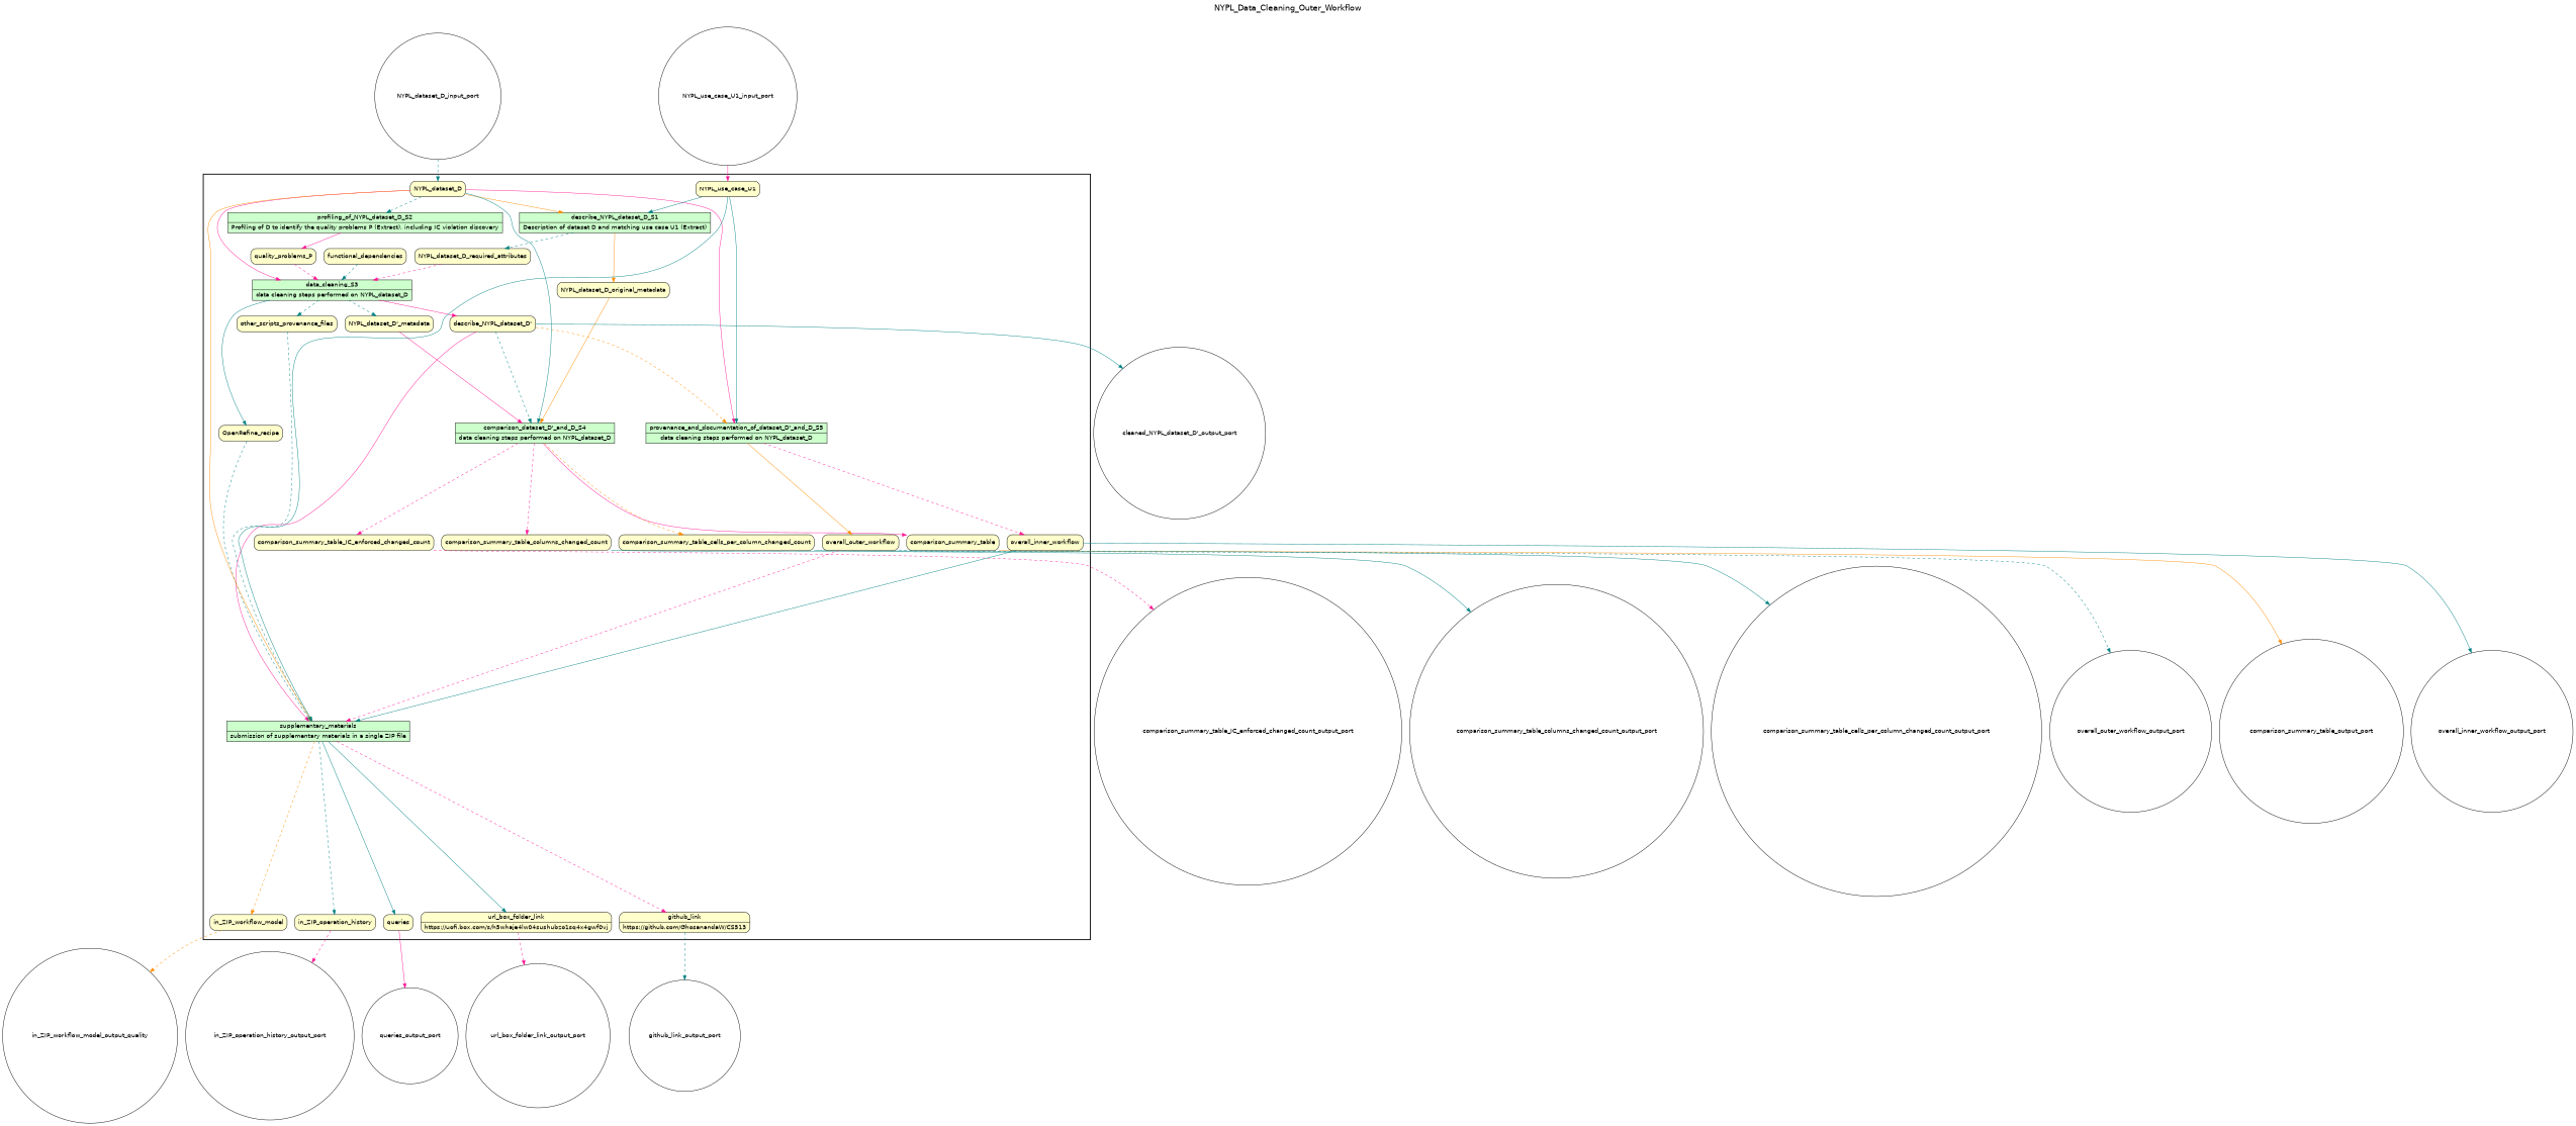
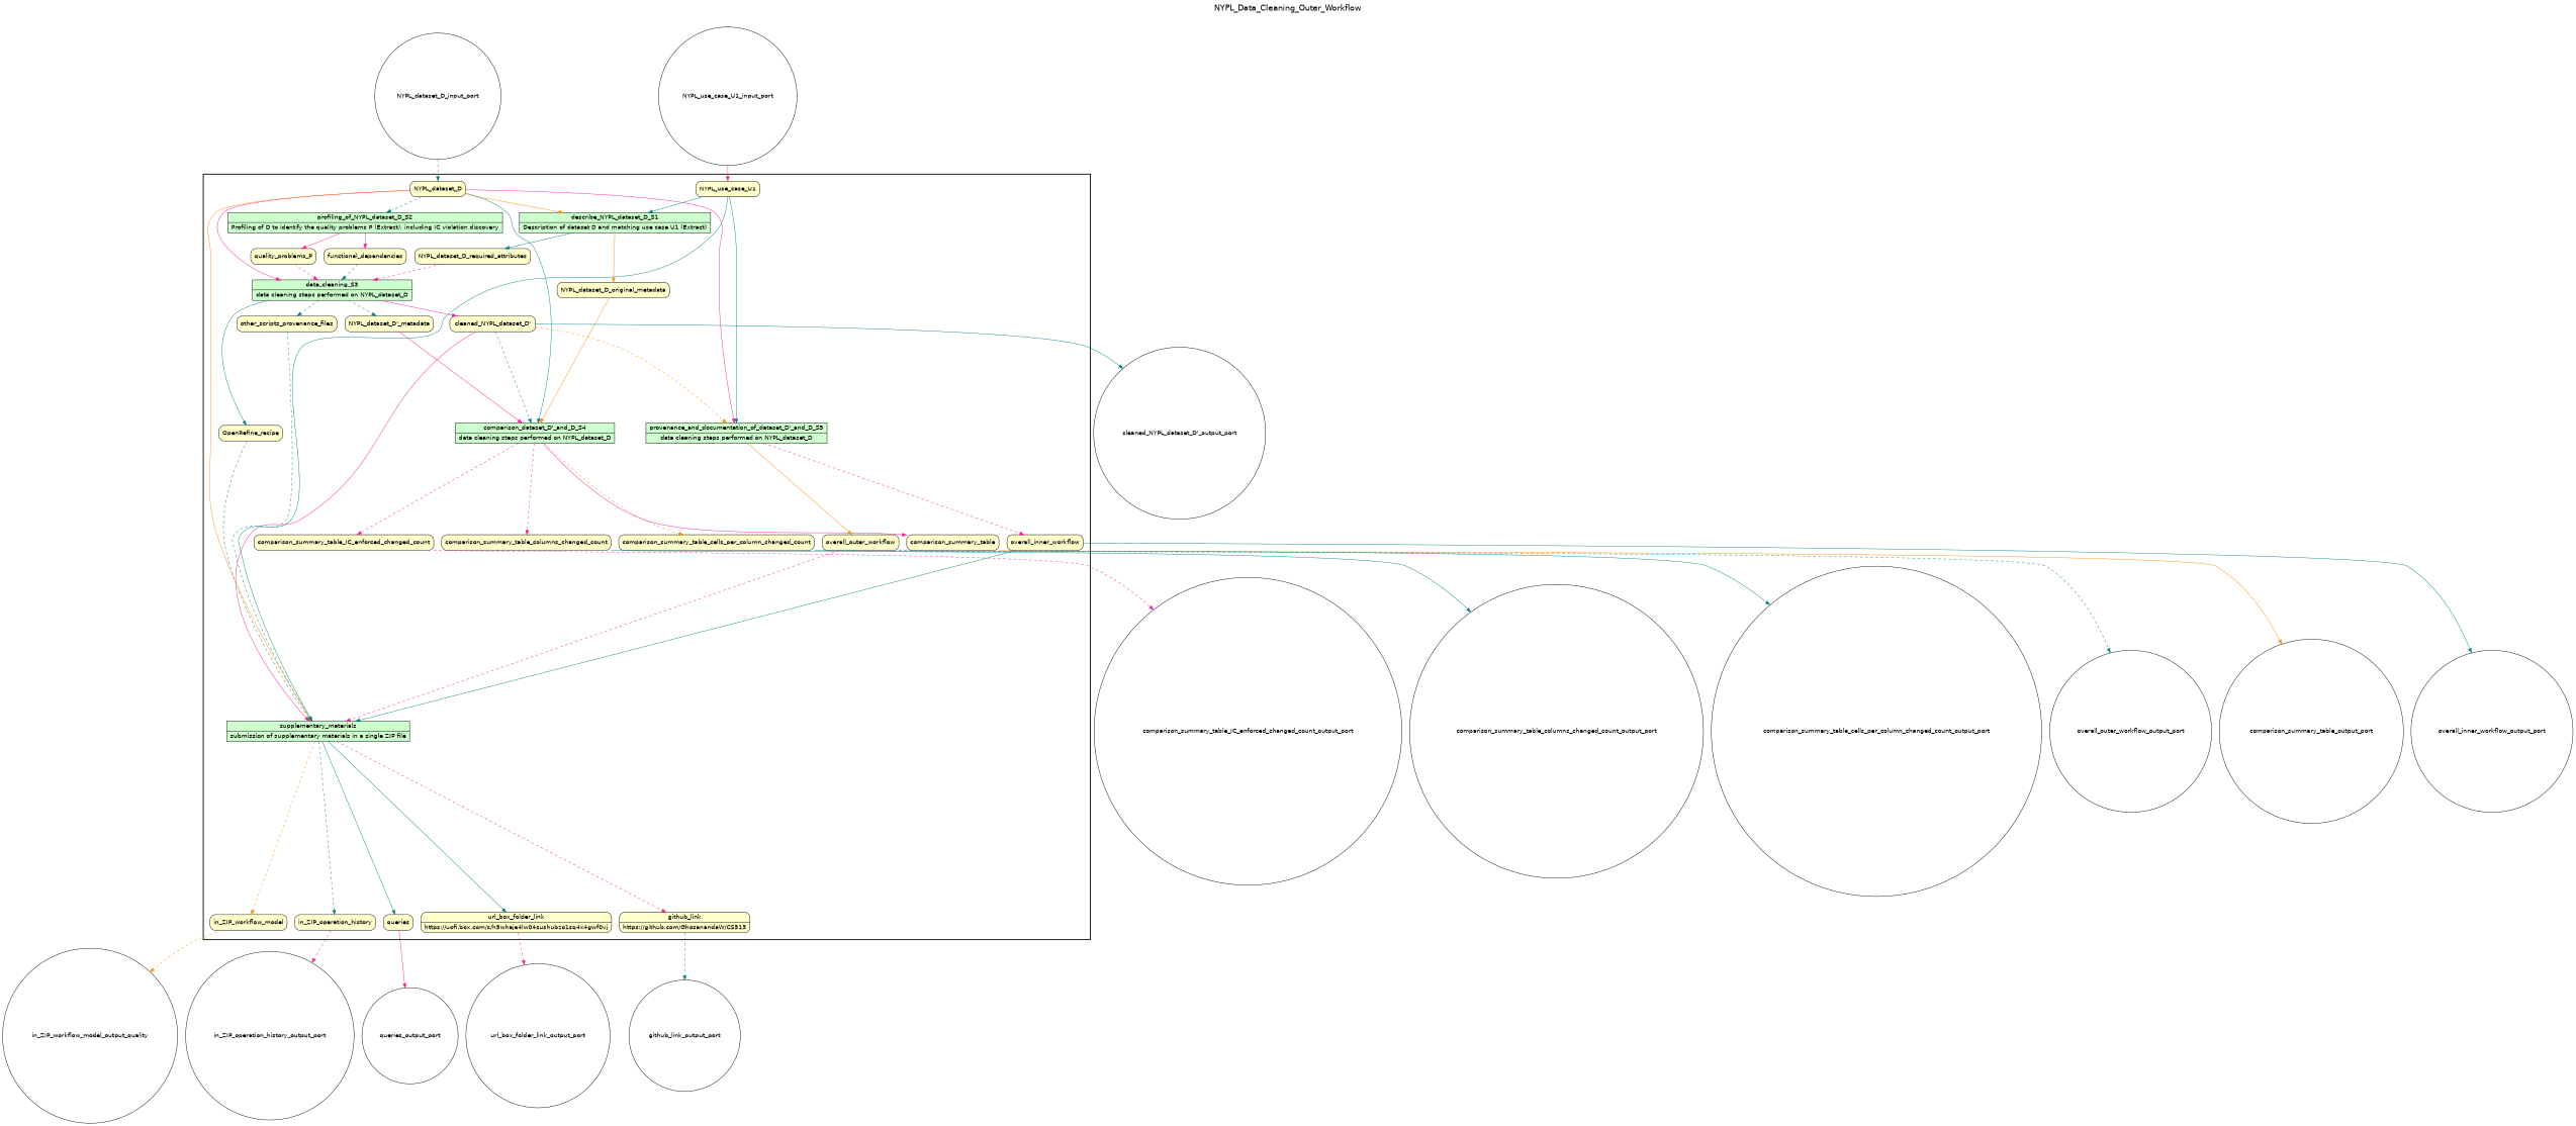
  digraph {
    fontname=Helvetica
    fontsize=18
    label=NYPL_Data_Cleaning_Outer_Workflow
    labelloc=t
    rankdir=TB
    node [fillcolor="#FFFFCC" fontname=Helvetica peripheries=1 shape=box style="rounded,filled"]
    edge [color=teal style=solid]
    n1 [fillcolor="#CCFFCC" label="{<f0> describe_NYPL_dataset_D_S1 |<f1> Description of dataset D and matching use case U1 (Extract)}" rankdir=LR shape=record style=filled]
    NYPL_dataset_D_required_attributes
    NYPL_dataset_D_original_metadata
    n4 [fillcolor="#CCFFCC" label="{<f0> profiling_of_NYPL_dataset_D_S2 |<f1> Profiling of D to identify the quality problems P (Extract), including IC violation discovery}" rankdir=LR shape=record style=filled]
    quality_problems_P
    functional_dependencies
    n7 [fillcolor="#CCFFCC" label="{<f0> data_cleaning_S3 |<f1> data cleaning steps performed on NYPL_dataset_D}" rankdir=LR shape=record style=filled]
-   "cleaned_NYPL_dataset_D'" [label="describe_NYPL_dataset_D'"]
+   "cleaned_NYPL_dataset_D'"
    "NYPL_dataset_D'_metadata"
    OpenRefine_recipe
    other_scripts_provenance_files
    n12 [fillcolor="#CCFFCC" label="{<f0> comparison_dataset_D'_and_D_S4 |<f1> data cleaning steps performed on NYPL_dataset_D}" rankdir=LR shape=record style=filled]
    comparison_summary_table
    comparison_summary_table_columns_changed_count
    comparison_summary_table_cells_per_column_changed_count
    comparison_summary_table_IC_enforced_changed_count
    n17 [fillcolor="#CCFFCC" label="{<f0> provenance_and_documentation_of_dataset_D'_and_D_S5 |<f1> data cleaning steps performed on NYPL_dataset_D}" rankdir=LR shape=record style=filled]
    overall_outer_workflow
    overall_inner_workflow
    n20 [fillcolor="#CCFFCC" label="{<f0> supplementary_materials |<f1> submission of supplementary materials in a single ZIP file}" rankdir=LR shape=record style=filled]
    in_ZIP_workflow_model
    in_ZIP_operation_history
    queries
    n24 [label="{<f0> url_box_folder_link |<f1> https\://uofi.box.com/s/h5whaje4lw04sushubzo1sq4x4gwf0vj}" rankdir=LR shape=record]
    n25 [label="{<f0> github_link |<f1> https\://github.com/GhosanandaW/CS513}" rankdir=LR shape=record]
    NYPL_dataset_D
    NYPL_use_case_U1
    "cleaned_NYPL_dataset_D'_output_port" [fillcolor="#FFFFFF" shape=circle width=0.2]
    comparison_summary_table_output_port [fillcolor="#FFFFFF" shape=circle width=0.2]
    comparison_summary_table_columns_changed_count_output_port [fillcolor="#FFFFFF" shape=circle width=0.2]
    comparison_summary_table_cells_per_column_changed_count_output_port [fillcolor="#FFFFFF" shape=circle width=0.2]
    comparison_summary_table_IC_enforced_changed_count_output_port [fillcolor="#FFFFFF" shape=circle width=0.2]
    overall_outer_workflow_output_port [fillcolor="#FFFFFF" shape=circle width=0.2]
    overall_inner_workflow_output_port [fillcolor="#FFFFFF" shape=circle width=0.2]
    n35 [fillcolor="#FFFFFF" label=in_ZIP_workflow_model_output_quality shape=circle width=0.2]
    in_ZIP_operation_history_output_port [fillcolor="#FFFFFF" shape=circle width=0.2]
    queries_output_port [fillcolor="#FFFFFF" shape=circle width=0.2]
    url_box_folder_link_output_port [fillcolor="#FFFFFF" shape=circle width=0.2]
    github_link_output_port [fillcolor="#FFFFFF" shape=circle width=0.2]
    NYPL_dataset_D_input_port [fillcolor="#FFFFFF" shape=circle width=0.2]
    NYPL_use_case_U1_input_port [fillcolor="#FFFFFF" shape=circle width=0.2]
    subgraph cluster_1 {
      color=black
      label=""
      penwidth=2
      subgraph cluster_2 {
        color=black
        label=""
        penwidth=0
        n1
        NYPL_dataset_D_required_attributes
        NYPL_dataset_D_original_metadata
        n4
        quality_problems_P
        functional_dependencies
        n7
        "cleaned_NYPL_dataset_D'"
        "NYPL_dataset_D'_metadata"
        OpenRefine_recipe
        other_scripts_provenance_files
        n12
        comparison_summary_table
        comparison_summary_table_columns_changed_count
        comparison_summary_table_cells_per_column_changed_count
        comparison_summary_table_IC_enforced_changed_count
        n17
        overall_outer_workflow
        overall_inner_workflow
        n20
        in_ZIP_workflow_model
        in_ZIP_operation_history
        queries
        n24
        n25
        NYPL_dataset_D
        NYPL_use_case_U1
      }
    }
-   n1 -> NYPL_dataset_D_required_attributes [style=dashed]
+   n1 -> NYPL_dataset_D_required_attributes
    n1 -> NYPL_dataset_D_original_metadata [color=darkorange]
    NYPL_dataset_D_required_attributes -> n7 [color=deeppink style=dashed]
    NYPL_dataset_D_original_metadata -> n12 [color=darkorange]
    n4 -> quality_problems_P [color=deeppink]
+   n4 -> functional_dependencies [color=deeppink]
    quality_problems_P -> n7 [color=deeppink style=dashed]
    functional_dependencies -> n7 [style=dashed]
    n7 -> "cleaned_NYPL_dataset_D'" [color=deeppink]
    n7 -> "NYPL_dataset_D'_metadata" [style=dashed]
    n7 -> OpenRefine_recipe
    n7 -> other_scripts_provenance_files [style=dashed]
    "cleaned_NYPL_dataset_D'" -> n12 [style=dashed]
    "cleaned_NYPL_dataset_D'" -> n17 [color=darkorange style=dashed]
    "cleaned_NYPL_dataset_D'" -> n20 [color=deeppink]
    "cleaned_NYPL_dataset_D'" -> "cleaned_NYPL_dataset_D'_output_port"
    "NYPL_dataset_D'_metadata" -> n12 [color=deeppink]
    OpenRefine_recipe -> n20 [style=dashed]
    other_scripts_provenance_files -> n20 [style=dashed]
    n12 -> comparison_summary_table [color=deeppink]
    n12 -> comparison_summary_table_columns_changed_count [color=deeppink style=dashed]
    n12 -> comparison_summary_table_cells_per_column_changed_count [color=darkorange style=dashed]
    n12 -> comparison_summary_table_IC_enforced_changed_count [color=deeppink style=dashed]
    comparison_summary_table -> comparison_summary_table_output_port [color=darkorange]
    comparison_summary_table_columns_changed_count -> comparison_summary_table_columns_changed_count_output_port
    comparison_summary_table_cells_per_column_changed_count -> comparison_summary_table_cells_per_column_changed_count_output_port
    comparison_summary_table_IC_enforced_changed_count -> comparison_summary_table_IC_enforced_changed_count_output_port [color=deeppink style=dashed]
    n17 -> overall_outer_workflow [color=darkorange]
    n17 -> overall_inner_workflow [color=deeppink style=dashed]
    overall_outer_workflow -> n20 [color=deeppink style=dashed]
    overall_outer_workflow -> overall_outer_workflow_output_port [style=dashed]
    overall_inner_workflow -> n20
    overall_inner_workflow -> overall_inner_workflow_output_port
    n20 -> in_ZIP_workflow_model [color=darkorange style=dashed]
    n20 -> in_ZIP_operation_history [style=dashed]
    n20 -> queries
    n20 -> n24
    n20 -> n25 [color=deeppink style=dashed]
    in_ZIP_workflow_model -> n35 [color=darkorange style=dashed]
    in_ZIP_operation_history -> in_ZIP_operation_history_output_port [color=deeppink style=dashed]
    queries -> queries_output_port [color=deeppink]
    n24 -> url_box_folder_link_output_port [color=deeppink style=dashed]
    n25 -> github_link_output_port [style=dashed]
    NYPL_dataset_D -> n1 [color=darkorange]
    NYPL_dataset_D -> n4 [style=dashed]
    NYPL_dataset_D -> n7 [color=deeppink]
    NYPL_dataset_D -> n12
    NYPL_dataset_D -> n17 [color=deeppink]
    NYPL_dataset_D -> n20 [color=darkorange]
    NYPL_use_case_U1 -> n1
    NYPL_use_case_U1 -> n17
    NYPL_use_case_U1 -> n20
    NYPL_dataset_D_input_port -> NYPL_dataset_D [style=dashed]
    NYPL_use_case_U1_input_port -> NYPL_use_case_U1 [color=deeppink]
  }
